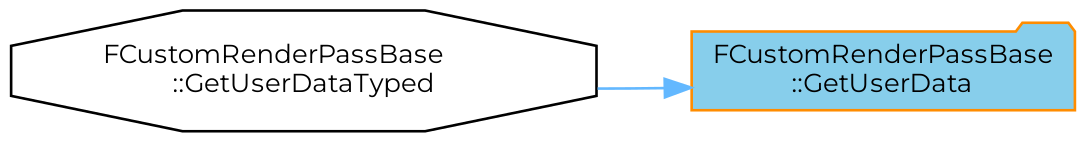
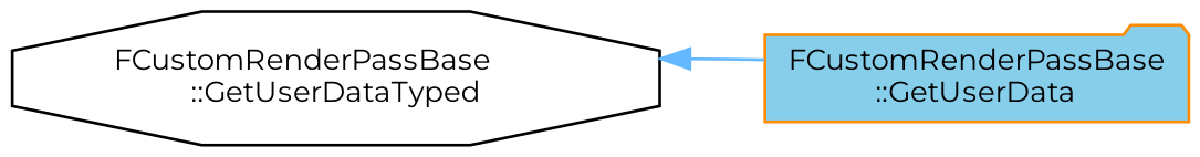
  digraph {
    rankdir=RL
    fontname=Montserrat
    node [fontname=Montserrat fontsize=10 style=filled]
    n1 [color=darkorange fillcolor=skyblue fontcolor=black height=0.2 label="FCustomRenderPassBase\l::GetUserData" shape=folder width=0.4]
    n2 [color=black fillcolor=white height=0.2 label="FCustomRenderPassBase\l::GetUserDataTyped" shape=octagon width=0.4]
-   n1 -> n2 [color=steelblue1 dir=back fontname=Montserrat fontsize=10 labelfontname=Helvetica labelfontsize=10 style=solid]
+   n2 -> n1 [color=steelblue1 dir=back fontname=Montserrat fontsize=10 labelfontname=Helvetica labelfontsize=10 style=solid]
  }
